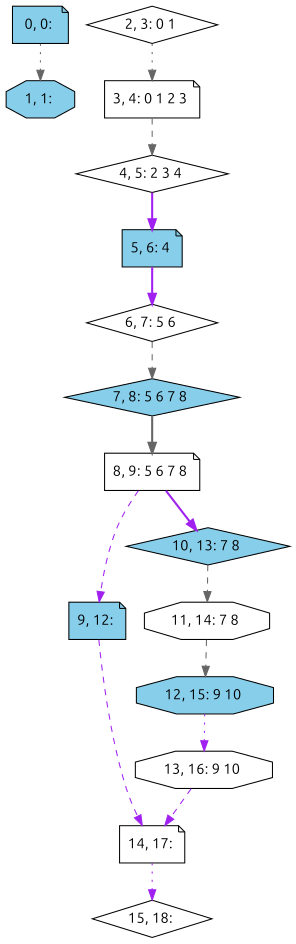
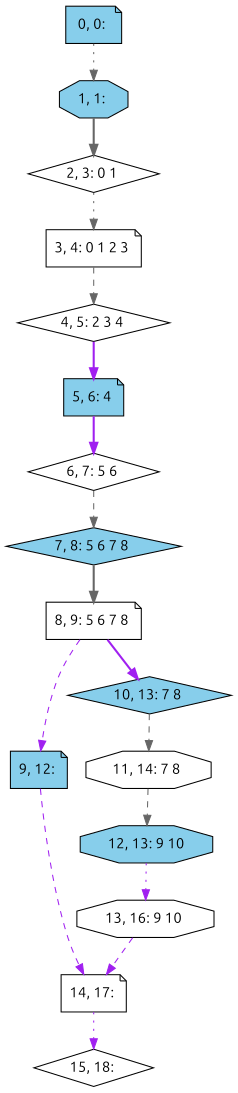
  digraph {
    fontname=Ubuntu
    node [fillcolor=white fontname=Ubuntu shape=note style=filled]
    edge [color=gray40 fontname=Ubuntu style=dashed]
    n1 [fillcolor=skyblue label="0, 0: "]
    n2 [fillcolor=skyblue label="1, 1: " shape=octagon]
    n3 [label="2, 3: 0 1 " shape=diamond]
    n4 [label="3, 4: 0 1 2 3 "]
    n5 [label="4, 5: 2 3 4 " shape=diamond]
    n6 [fillcolor=skyblue label="5, 6: 4 "]
    n7 [label="6, 7: 5 6 " shape=diamond]
    n8 [fillcolor=skyblue label="7, 8: 5 6 7 8 " shape=diamond]
    n9 [label="8, 9: 5 6 7 8 "]
    n10 [fillcolor=skyblue label="9, 12: "]
    n11 [fillcolor=skyblue label="10, 13: 7 8 " shape=diamond]
    n12 [label="14, 17: "]
    n13 [label="11, 14: 7 8 " shape=octagon]
    n14 [label="15, 18: " shape=diamond]
-   n15 [fillcolor=skyblue label="12, 15: 9 10 " shape=octagon]
+   n15 [fillcolor=skyblue label="12, 13: 9 10" shape=octagon]
    n16 [label="13, 16: 9 10 " shape=octagon]
    n1 -> n2 [style=dotted]
+   n2 -> n3 [style=bold]
    n3 -> n4 [style=dotted]
    n4 -> n5
    n5 -> n6 [color=purple style=bold]
    n6 -> n7 [color=purple style=bold]
    n7 -> n8
    n8 -> n9 [style=bold]
    n9 -> n10 [color=purple]
    n9 -> n11 [color=purple style=bold]
    n10 -> n12 [color=purple]
    n11 -> n13
    n12 -> n14 [color=purple style=dotted]
    n13 -> n15
    n15 -> n16 [color=purple style=dotted]
    n16 -> n12 [color=purple]
  }
